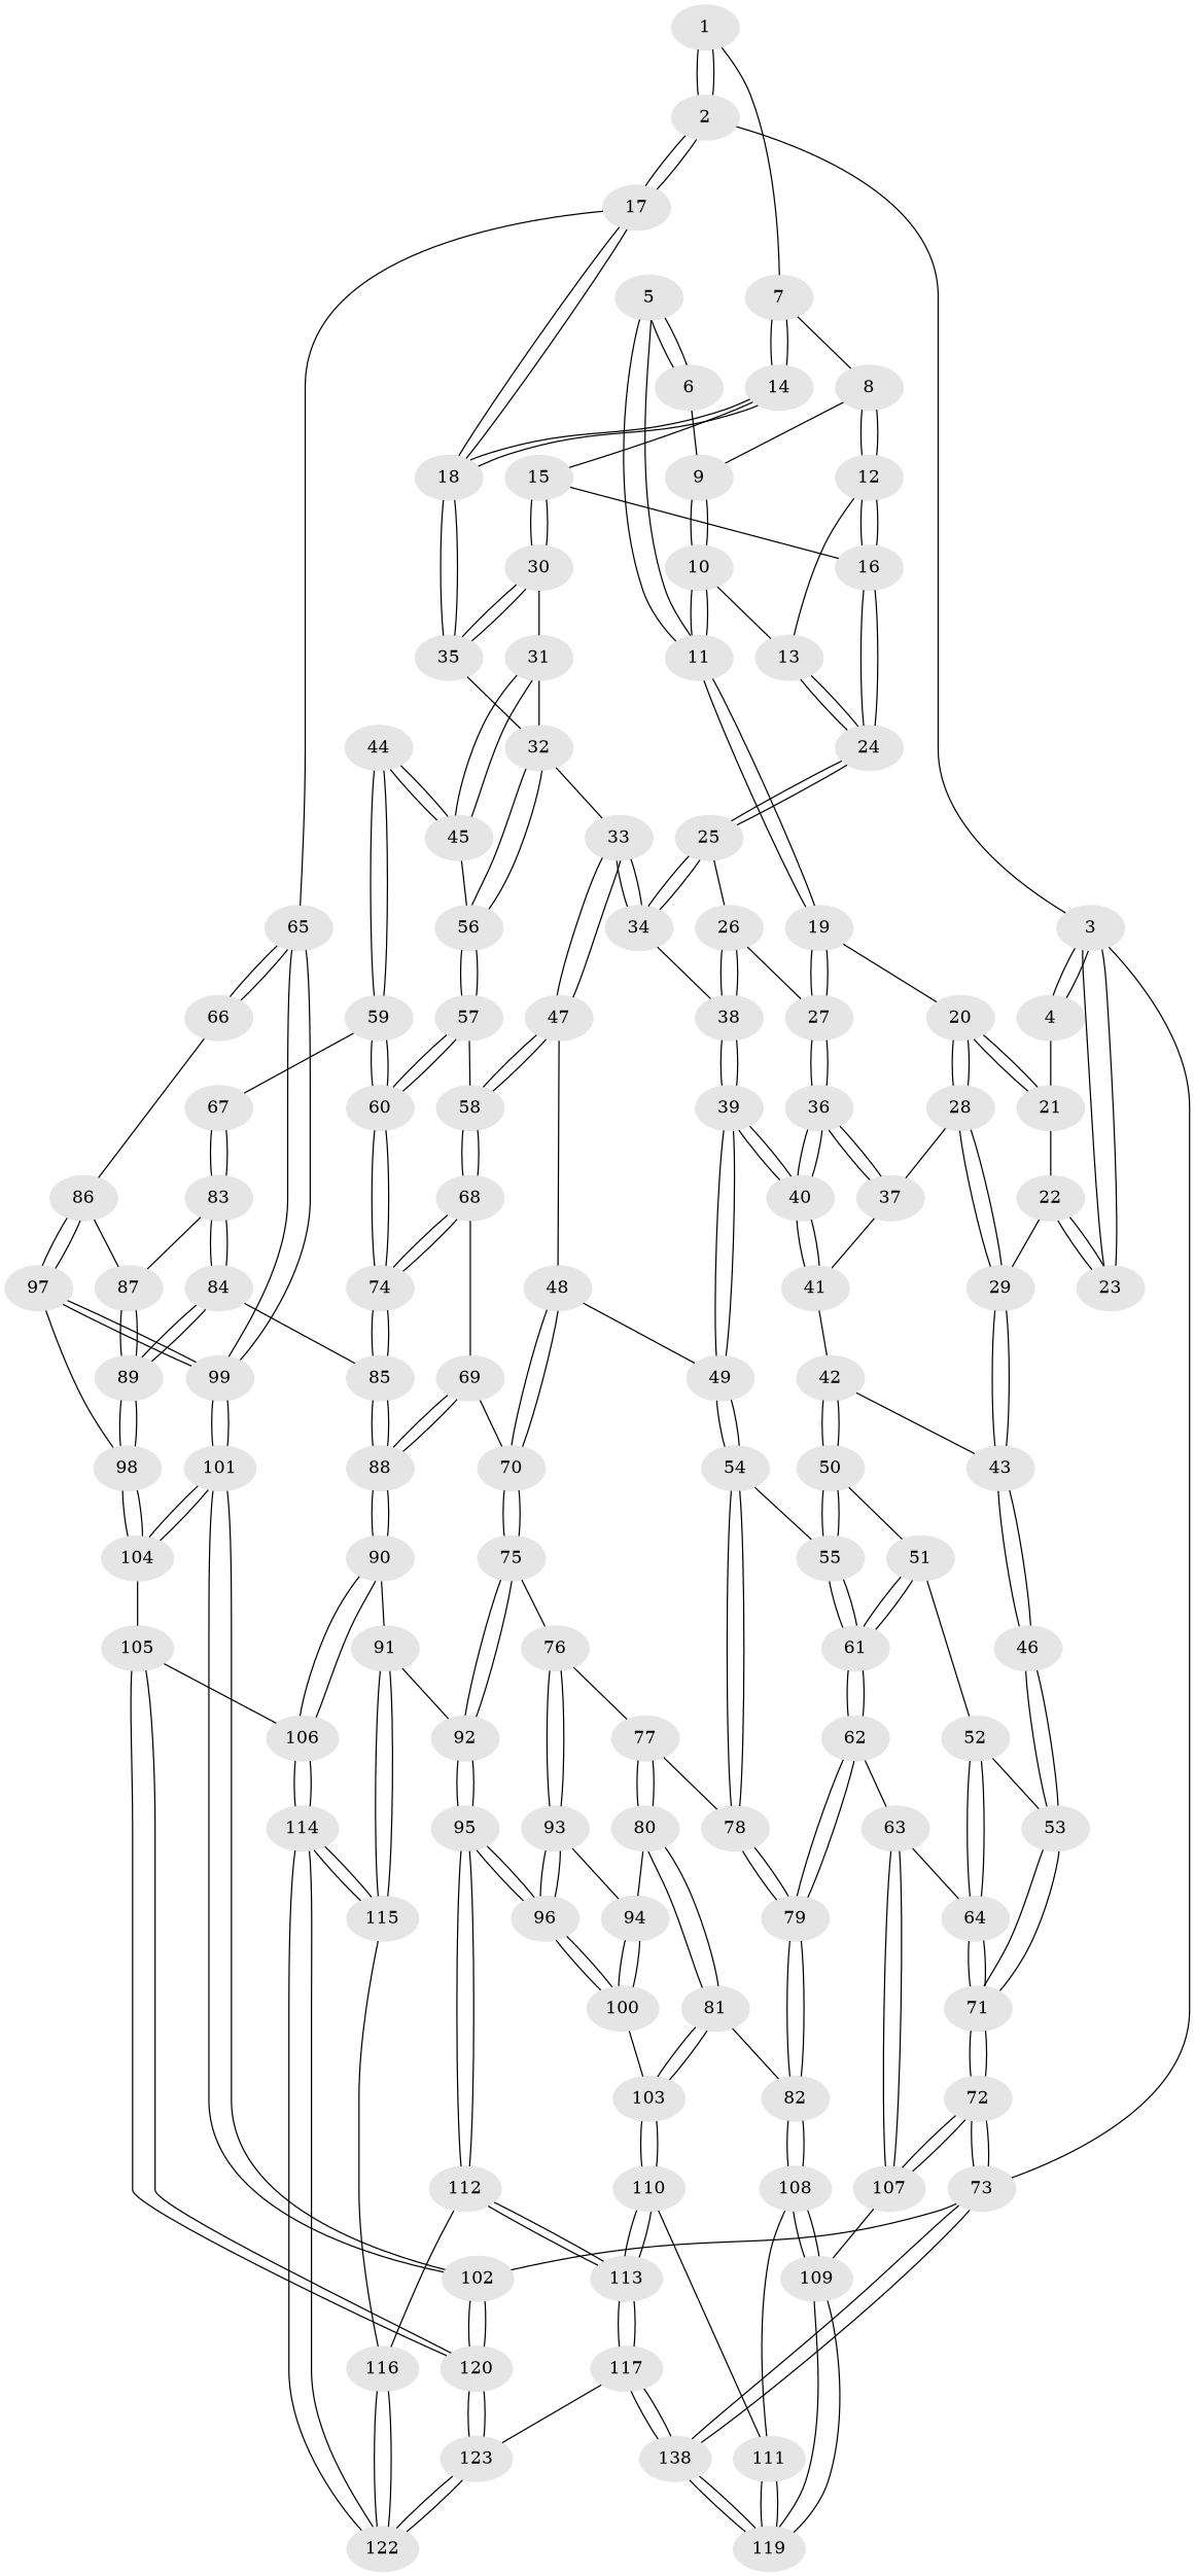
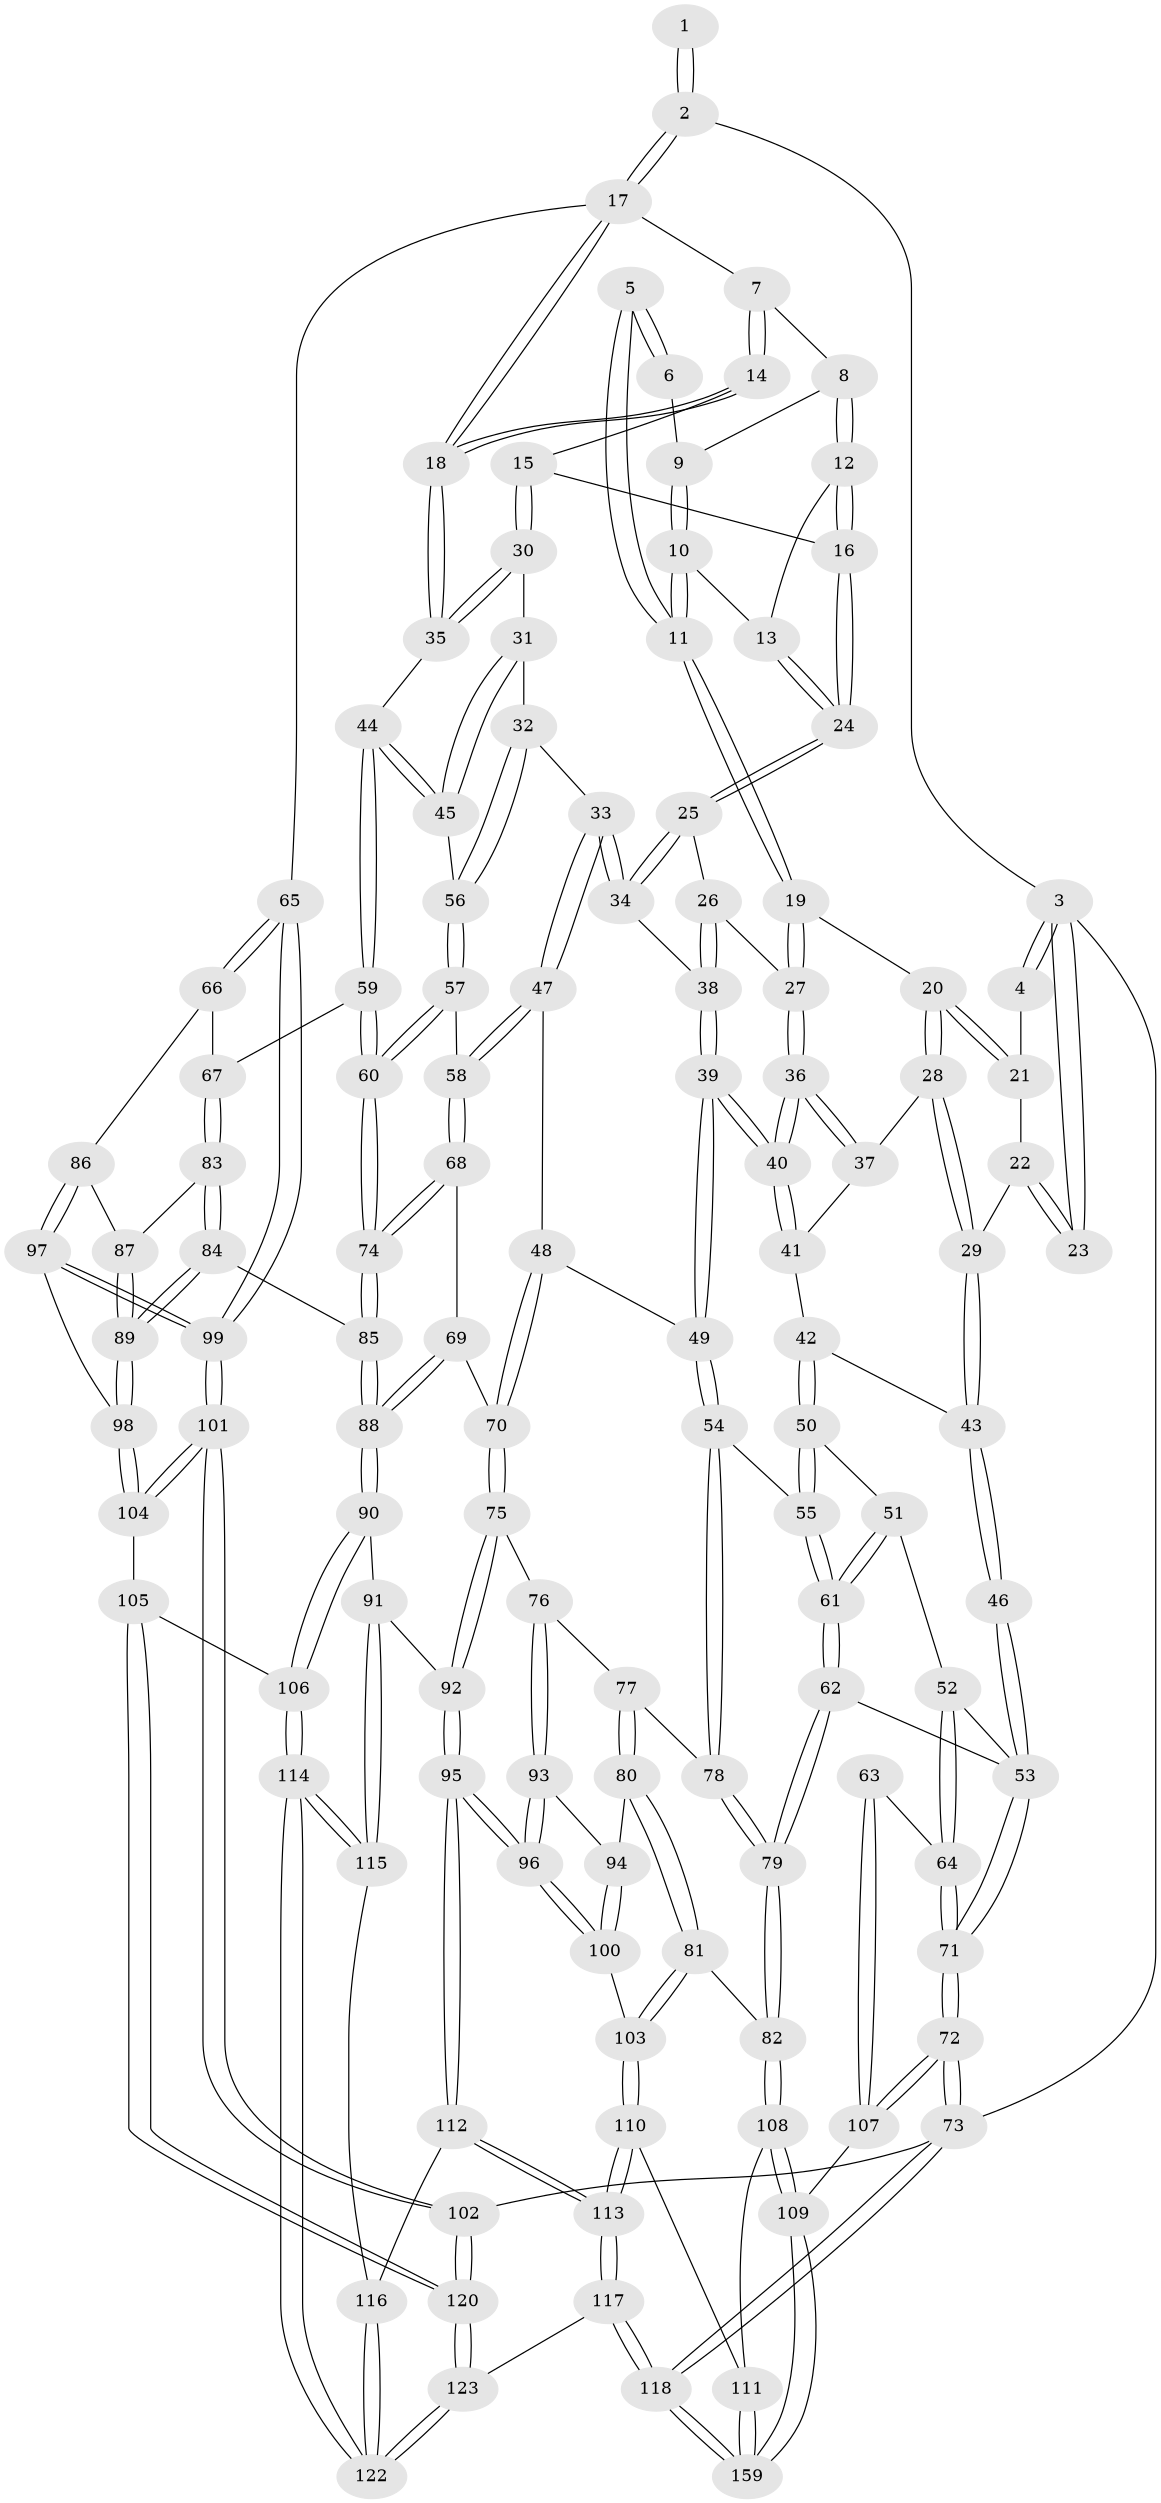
  graph {
    node [color=gray90 style=filled]
    1
    2
    7
    3
    17
    8
    14
    4
    23
    73
    18
    65
    102
    120
    21
-   118 [label=138]
+   118
    5
    6
    11
    22
    9
    19
    10
    12
    15
    13
    16
    24
    20
    27
    25
    30
    35
    31
    66
    99
    44
    28
    36
    29
    37
    43
    46
    53
    26
    34
    38
    39
    40
    41
    32
    45
    33
    56
    47
    57
    48
    58
    59
    42
    49
    54
    50
    51
    55
    60
    67
    71
    70
    68
    75
    78
    52
    61
    64
    62
    72
    79
    74
    69
    83
    85
    63
    107
    82
    109
    86
    101
    87
    97
    84
    88
    90
    76
    92
-   119
+   119 [label=159]
    77
    93
    95
    80
    94
    96
    81
    108
    103
    100
    110
    111
    89
    98
    91
    106
    104
    115
    114
    116
    112
    113
    105
    n120 [label=123]
    122
    117
    1 -- 2
    1 -- 2
-   1 -- 7
+   17 -- 7
    2 -- 3
    2 -- 17
    2 -- 17
    7 -- 8
    7 -- 14
    7 -- 14
    3 -- 4
    3 -- 4
    3 -- 23
    3 -- 23
    3 -- 73
    17 -- 18
    17 -- 18
    17 -- 65
    8 -- 9
    8 -- 12
    8 -- 12
    14 -- 18
    14 -- 18
    14 -- 15
    4 -- 21
    73 -- 102
    73 -- 118
    73 -- 118
    18 -- 35
    18 -- 35
    65 -- 66
    65 -- 66
    65 -- 99
    65 -- 99
    102 -- 120
    102 -- 120
    120 -- n120
    120 -- n120
    21 -- 22
    118 -- 119
    118 -- 119
    5 -- 6
    5 -- 6
    5 -- 11
    5 -- 11
    6 -- 9
    11 -- 19
    11 -- 19
    22 -- 23
    22 -- 23
    22 -- 29
    9 -- 10
    9 -- 10
    19 -- 20
    19 -- 27
    19 -- 27
    10 -- 11
    10 -- 11
    10 -- 13
    12 -- 13
    12 -- 16
    12 -- 16
    15 -- 16
    15 -- 30
    15 -- 30
    13 -- 24
    13 -- 24
    16 -- 24
    16 -- 24
    24 -- 25
    24 -- 25
    20 -- 21
    20 -- 21
    20 -- 28
    20 -- 28
    27 -- 36
    27 -- 36
    25 -- 26
    25 -- 34
    25 -- 34
    30 -- 35
    30 -- 35
    30 -- 31
-   35 -- 32
+   35 -- 44
    31 -- 32
    31 -- 45
    31 -- 45
+   66 -- 67
    66 -- 86
    99 -- 101
    99 -- 101
    44 -- 45
    44 -- 45
    44 -- 59
    44 -- 59
    28 -- 29
    28 -- 29
    28 -- 37
    36 -- 37
    36 -- 37
    36 -- 40
    36 -- 40
    29 -- 43
    29 -- 43
    37 -- 41
    43 -- 46
    43 -- 46
    46 -- 53
    46 -- 53
    53 -- 71
    53 -- 71
    26 -- 27
    26 -- 38
    26 -- 38
    34 -- 38
    38 -- 39
    38 -- 39
    39 -- 40
    39 -- 40
    39 -- 49
    39 -- 49
    40 -- 41
    40 -- 41
    41 -- 42
    32 -- 33
    32 -- 56
    32 -- 56
    45 -- 56
    33 -- 34
    33 -- 34
    33 -- 47
    33 -- 47
    56 -- 57
    56 -- 57
    47 -- 48
    47 -- 58
    47 -- 58
    57 -- 58
    57 -- 60
    57 -- 60
    48 -- 49
    48 -- 70
    48 -- 70
    58 -- 68
    58 -- 68
    59 -- 60
    59 -- 60
    59 -- 67
    42 -- 43
    42 -- 50
    42 -- 50
    49 -- 54
    49 -- 54
    54 -- 55
    54 -- 78
    54 -- 78
    50 -- 51
    50 -- 55
    50 -- 55
    51 -- 52
    51 -- 61
    51 -- 61
    55 -- 61
    55 -- 61
    60 -- 74
    60 -- 74
    67 -- 83
    67 -- 83
    71 -- 72
    71 -- 72
    70 -- 75
    70 -- 75
    68 -- 74
    68 -- 74
    68 -- 69
    75 -- 76
    75 -- 92
    75 -- 92
    78 -- 79
    78 -- 79
    52 -- 53
    52 -- 64
    52 -- 64
    61 -- 62
    61 -- 62
    64 -- 71
    64 -- 71
    62 -- 79
    62 -- 79
-   62 -- 63
+   62 -- 53
    72 -- 73
    72 -- 73
    72 -- 107
    72 -- 107
    79 -- 82
    79 -- 82
    74 -- 85
    74 -- 85
    69 -- 70
    69 -- 88
    69 -- 88
    83 -- 87
    83 -- 84
    83 -- 84
    85 -- 88
    85 -- 88
    63 -- 64
    63 -- 107
    63 -- 107
    107 -- 109
    82 -- 108
    82 -- 108
    109 -- 119
    109 -- 119
    86 -- 87
    86 -- 97
    86 -- 97
    101 -- 102
    101 -- 102
    101 -- 104
    101 -- 104
    87 -- 89
    87 -- 89
    97 -- 99
    97 -- 99
    97 -- 98
    84 -- 85
    84 -- 89
    84 -- 89
    88 -- 90
    88 -- 90
    90 -- 91
    90 -- 106
    90 -- 106
    76 -- 77
    76 -- 93
    76 -- 93
    92 -- 95
    92 -- 95
    77 -- 78
    77 -- 80
    77 -- 80
    93 -- 94
    93 -- 96
    93 -- 96
    95 -- 96
    95 -- 96
    95 -- 112
    95 -- 112
    80 -- 94
    80 -- 81
    80 -- 81
    94 -- 100
    94 -- 100
    96 -- 100
    96 -- 100
    81 -- 82
    81 -- 103
    81 -- 103
    108 -- 109
    108 -- 109
    108 -- 111
    103 -- 110
    103 -- 110
    100 -- 103
    110 -- 111
    110 -- 113
    110 -- 113
    111 -- 119
    111 -- 119
    89 -- 98
    89 -- 98
    98 -- 104
    98 -- 104
    91 -- 92
    91 -- 115
    91 -- 115
    106 -- 114
    106 -- 114
    104 -- 105
    115 -- 116
    114 -- 115
    114 -- 115
    114 -- 122
    114 -- 122
    116 -- 122
    116 -- 122
    112 -- 116
    112 -- 113
    112 -- 113
    113 -- 117
    113 -- 117
    105 -- 120
    105 -- 120
    105 -- 106
    n120 -- 122
    n120 -- 122
    117 -- 118
    117 -- 118
    117 -- n120
  }
